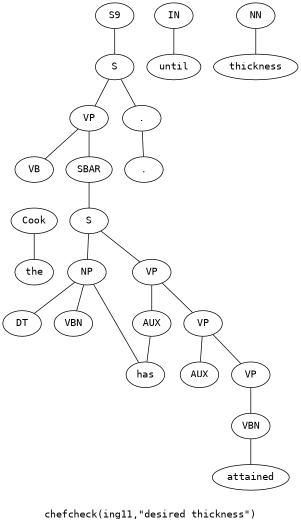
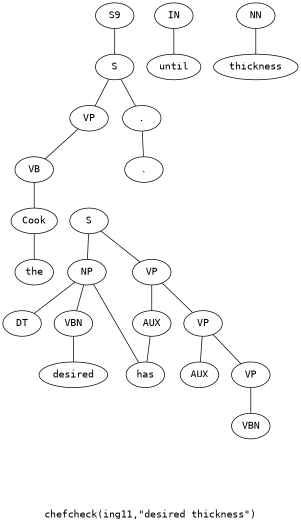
  graph {
    fontname="DejaVu Sans Mono"
    label="chefcheck(ing11,\"desired thickness\")"
    node [fontname="DejaVu Sans Mono"]
    edge [fontname="DejaVu Sans Mono"]
    n1 [label=S9]
    n2 [label=S]
    n3 [label=VP]
    n4 [label="."]
    n5 [label=VB]
-   n6 [label=SBAR]
    n7 [label="."]
    n8 [label=Cook]
    n9 [label=S]
    n10 [label=the]
    n11 [label=IN]
    n12 [label=until]
    n13 [label=NP]
    n14 [label=VP]
    n15 [label=DT]
    n16 [label=VBN]
    n17 [label=has]
    n18 [label=AUX]
    n19 [label=VP]
+   n20 [label=desired]
    n21 [label=NN]
    n22 [label=thickness]
    n23 [label=AUX]
    n24 [label=VP]
    n25 [label=VBN]
-   n26 [label=attained]
    n1 -- n2
    n2 -- n3
    n2 -- n4
    n3 -- n5
-   n3 -- n6
    n4 -- n7
-   n6 -- n9
+   n5 -- n8
    n8 -- n10
    n9 -- n13
    n9 -- n14
    n11 -- n12
    n13 -- n15
    n13 -- n16
    n13 -- n17
    n14 -- n18
    n14 -- n19
+   n16 -- n20
    n18 -- n17
    n19 -- n23
    n19 -- n24
    n21 -- n22
    n24 -- n25
-   n25 -- n26
  }
